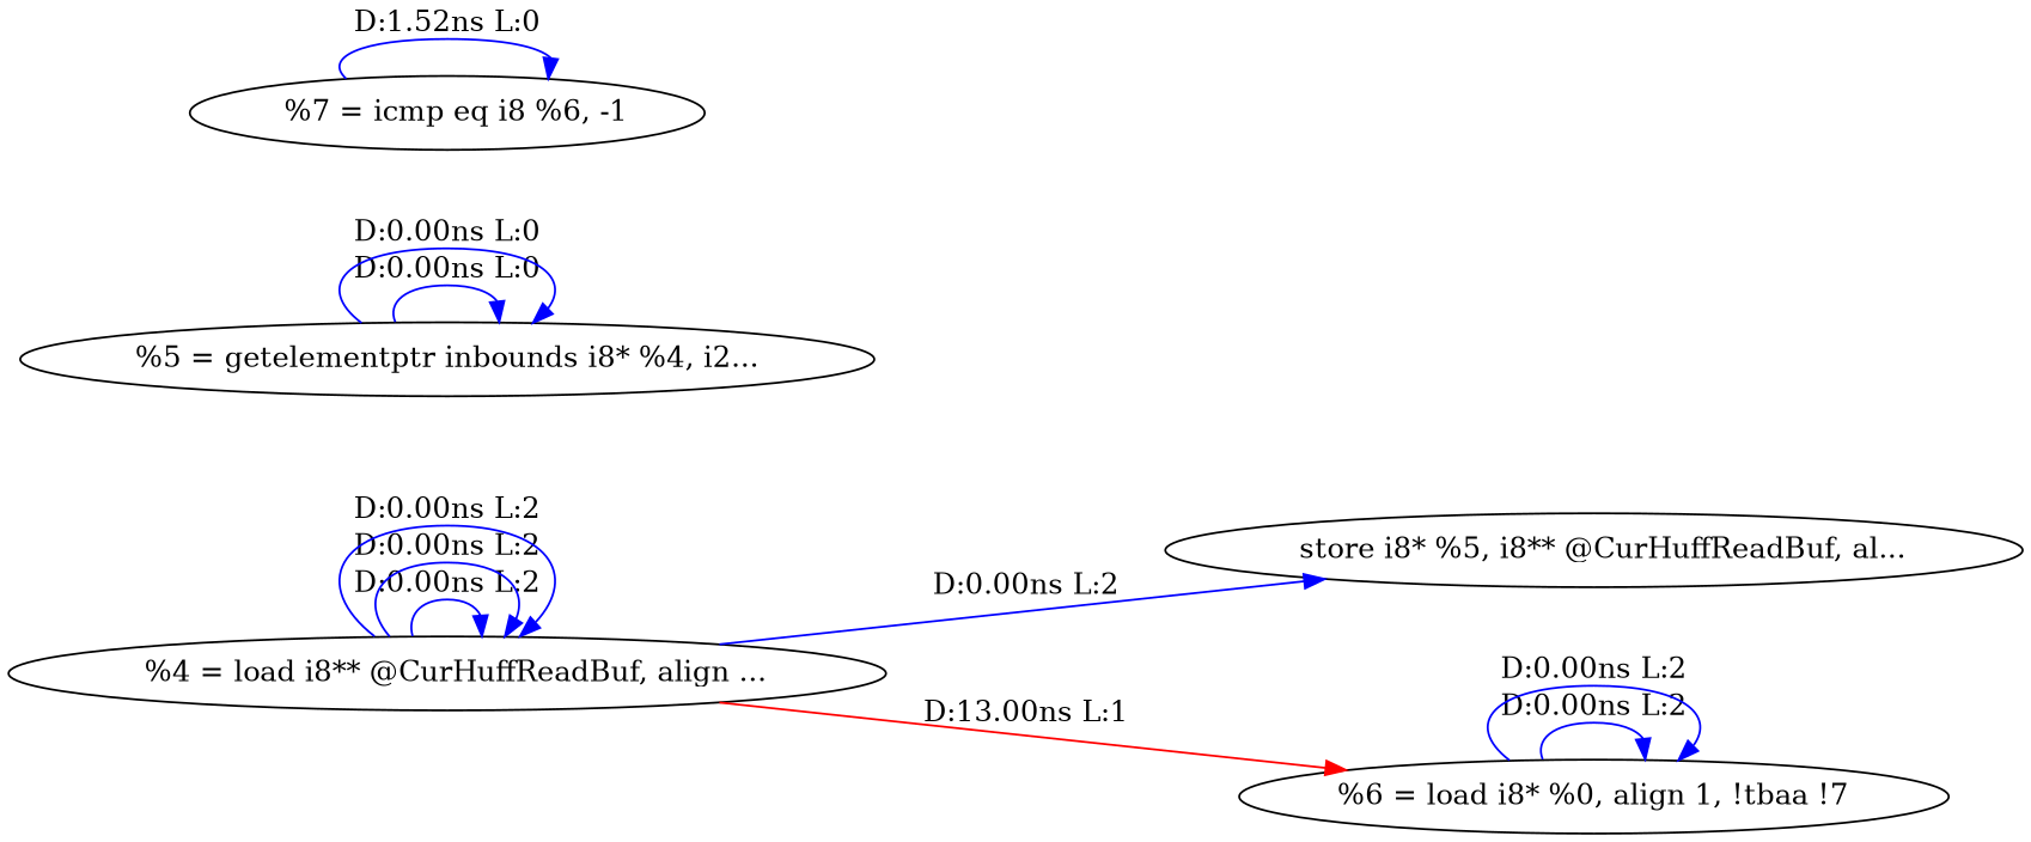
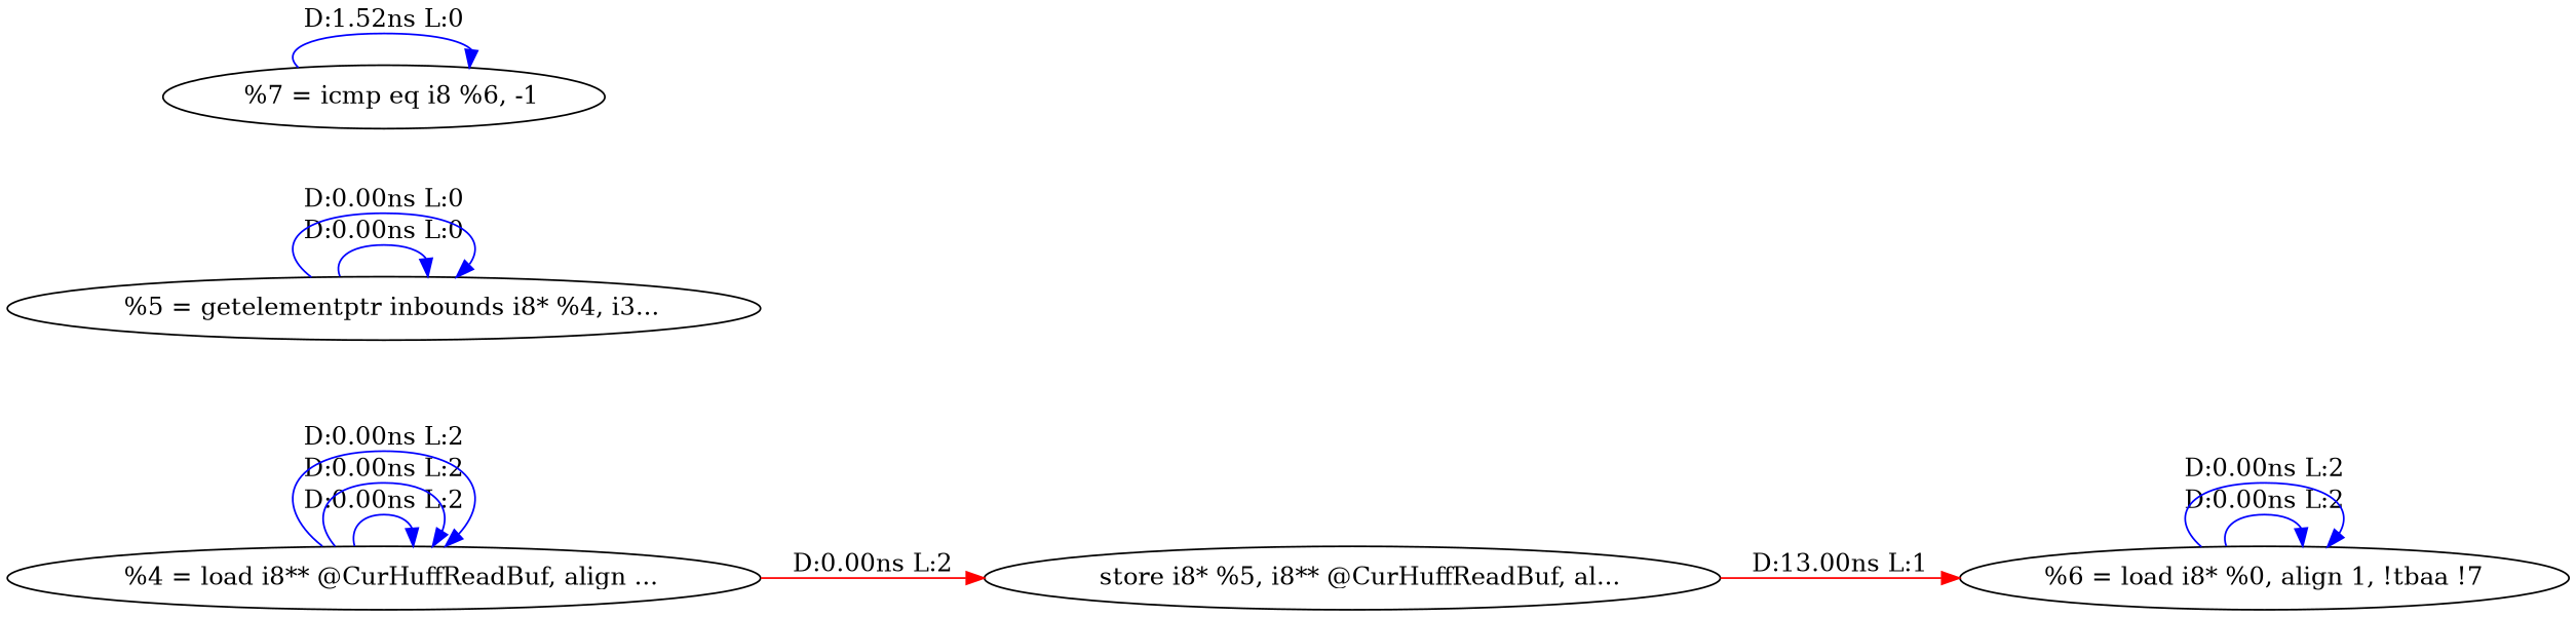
  digraph {
    rankdir=LR
    edge [color=blue]
    n1 [label="  %4 = load i8** @CurHuffReadBuf, align ..."]
    n2 [label="  store i8* %5, i8** @CurHuffReadBuf, al..."]
    n3 [label="%6 = load i8* %0, align 1, !tbaa !7"]
-   n4 [label="%5 = getelementptr inbounds i8* %4, i2..."]
+   n4 [label="  %5 = getelementptr inbounds i8* %4, i3..."]
    n5 [label="  %7 = icmp eq i8 %6, -1"]
    n1 -> n1 [label="D:0.00ns L:2"]
    n1 -> n1 [label="D:0.00ns L:2"]
    n1 -> n1 [label="D:0.00ns L:2"]
-   n1 -> n2 [label="D:0.00ns L:2"]
-   n1 -> n3 [color=red label="D:13.00ns L:1"]
+   n1 -> n2 [color=red label="D:0.00ns L:2"]
+   n2 -> n3 [color=red label="D:13.00ns L:1"]
    n3 -> n3 [label="D:0.00ns L:2"]
    n3 -> n3 [label="D:0.00ns L:2"]
    n4 -> n4 [label="D:0.00ns L:0"]
    n4 -> n4 [label="D:0.00ns L:0"]
    n5 -> n5 [label="D:1.52ns L:0"]
  }
